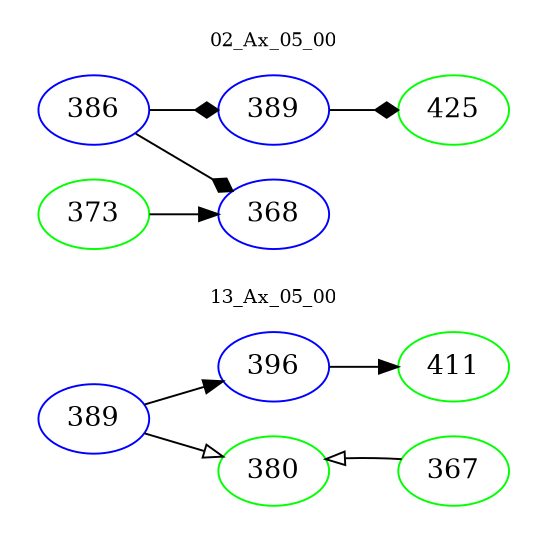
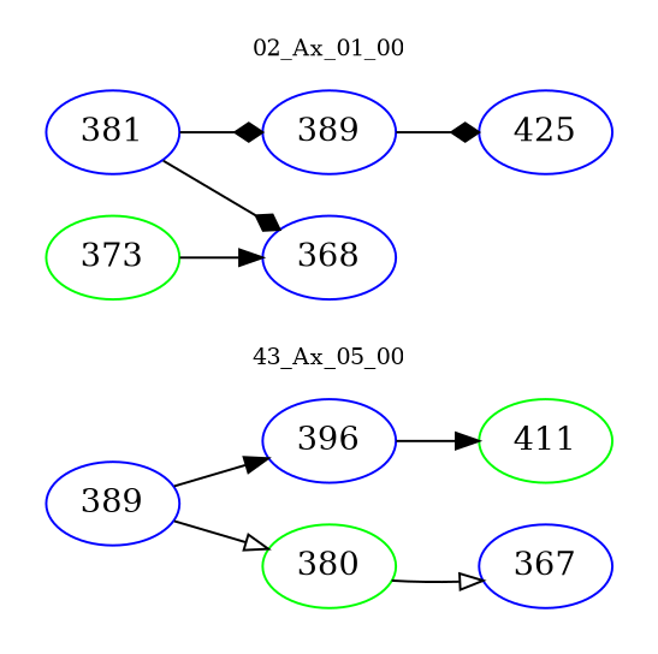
  digraph {
    rankdir=LR
    node [color=blue]
    edge [arrowhead=normal color=black]
    n1 [label=389]
    n2 [color=green label=380]
    n3 [label=396]
-   n4 [color=green label=367]
+   n4 [label=367]
    n5 [color=green label=411]
-   n6 [label=386]
+   n6 [label=381]
    n7 [label=389]
    n8 [label=368]
-   n9 [color=green label=425]
+   n9 [label=425]
    n10 [color=green label=373]
    subgraph cluster_1 {
      color=white
      fontsize=10
-     label="13_Ax_05_00"
+     label="43_Ax_05_00"
      n1
      n2
      n3
      n4
      n5
    }
    subgraph cluster_2 {
      color=white
      fontsize=10
-     label="02_Ax_05_00"
+     label="02_Ax_01_00"
      n6
      n7
      n8
      n9
      n10
    }
    n1 -> n2 [arrowhead=onormal]
    n1 -> n3
-   n4 -> n2 [arrowhead=onormal]
+   n2 -> n4 [arrowhead=onormal]
    n3 -> n5
    n6 -> n7 [arrowhead=diamond]
    n6 -> n8 [arrowhead=diamond]
    n7 -> n9 [arrowhead=diamond]
    n10 -> n8
  }
